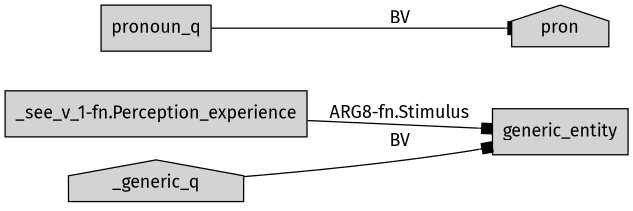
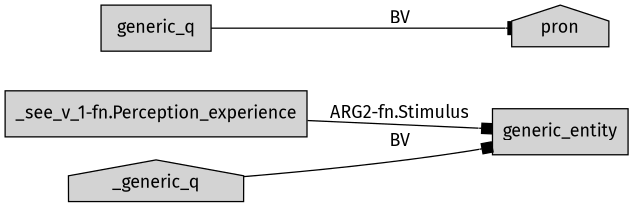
  digraph {
    fontname="Fira Sans"
    rankdir=LR
    node [fontname="Fira Sans" shape=box style=filled]
    edge [arrowhead=box fontname="Fira Sans"]
    "_see_v_1-fn.Perception_experience"
    generic_entity
    pron [shape=house]
    n4 [label=_generic_q shape=house]
-   pronoun_q
-   "_see_v_1-fn.Perception_experience" -> generic_entity [label="ARG8-fn.Stimulus"]
+   pronoun_q [label=generic_q]
+   "_see_v_1-fn.Perception_experience" -> generic_entity [label="ARG2-fn.Stimulus"]
    n4 -> generic_entity [label=BV]
    pronoun_q -> pron [arrowhead=tee label=BV]
  }
